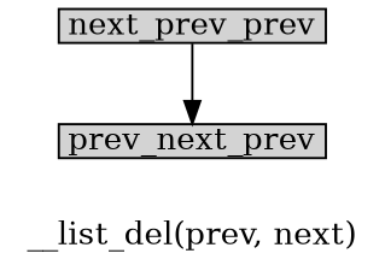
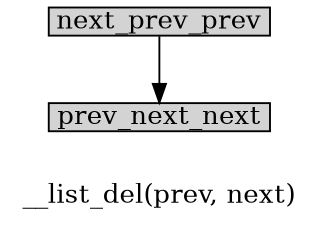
  digraph {
    label="__list_del(prev, next)"
    node [margin="0.05,0.005" shape=box style=filled]
    next_prev_prev [height=0.1 width=0.1]
-   prev_next_next [height=0.1 width=0.1 label=prev_next_prev]
+   prev_next_next [height=0.1 width=0.1]
    next_prev_prev -> prev_next_next
  }
